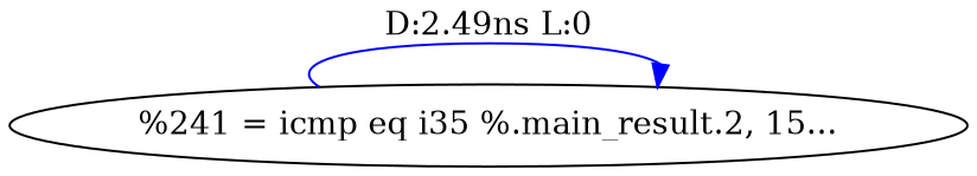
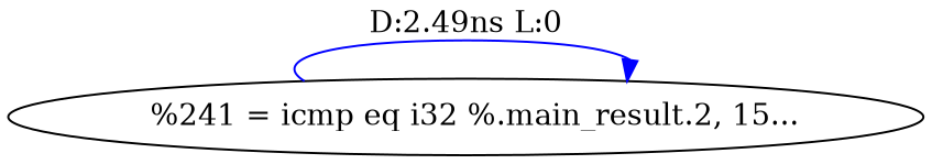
  digraph {
    rankdir=LR
-   n1 [label="%241 = icmp eq i35 %.main_result.2, 15..."]
+   n1 [label="  %241 = icmp eq i32 %.main_result.2, 15..."]
    n1 -> n1 [color=blue label="D:2.49ns L:0"]
  }
